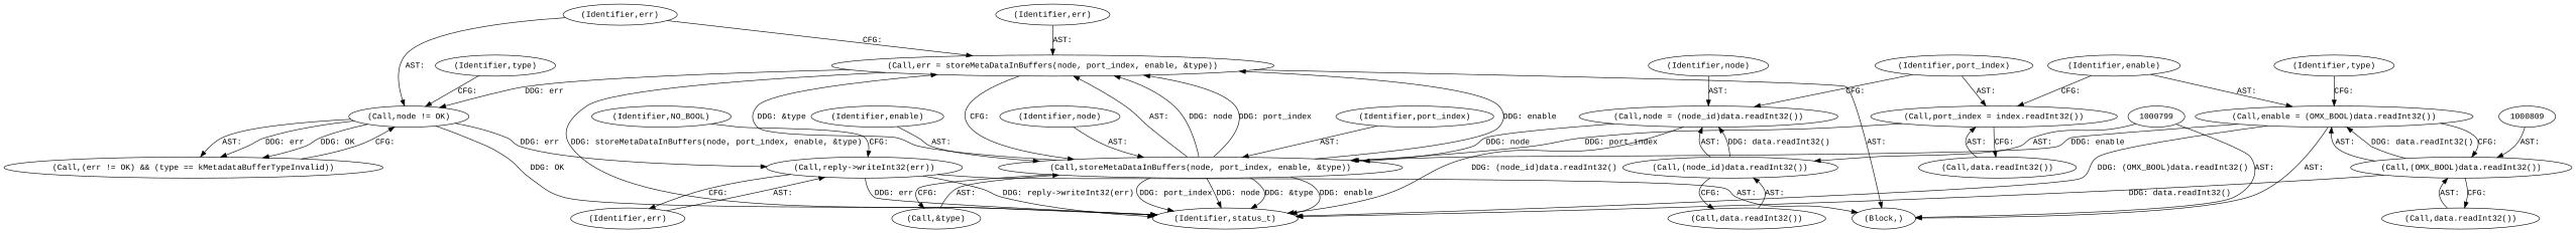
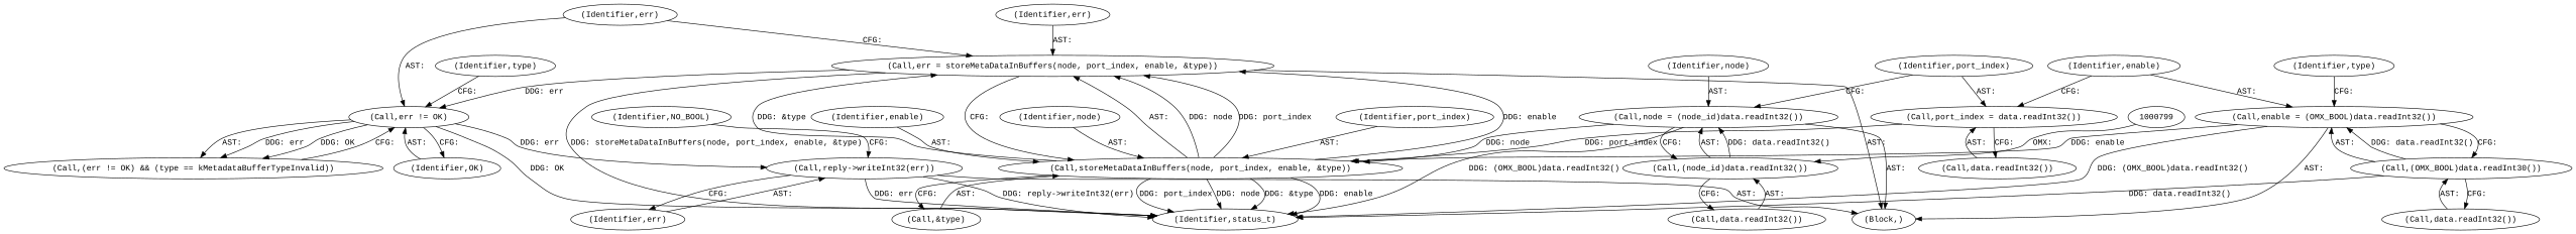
  digraph {
    fontname="Liberation Mono"
    node [fontname="Liberation Mono"]
    edge [fontname="Liberation Mono"]
    n1 [label="(Call,reply->writeInt32(err))"]
    n2 [label="(Identifier,status_t)"]
    n3 [label="(Block,)"]
    n4 [label="(Identifier,err)"]
-   n5 [label="(Call,node != OK)"]
+   n5 [label="(Call,err != OK)"]
+   n6 [label="(Identifier,OK)"]
    n7 [label="(Call,(err != OK) && (type == kMetadataBufferTypeInvalid))"]
    n8 [label="(Call,err = storeMetaDataInBuffers(node, port_index, enable, &type))"]
    n9 [label="(Call,storeMetaDataInBuffers(node, port_index, enable, &type))"]
    n10 [label="(Call,&type)"]
    n11 [label="(Call,node = (node_id)data.readInt32())"]
    n12 [label="(Call,(node_id)data.readInt32())"]
    n13 [label="(Call,data.readInt32())"]
-   n14 [label="(Call,port_index = index.readInt32())"]
+   n14 [label="(Call,port_index = data.readInt32())"]
    n15 [label="(Call,data.readInt32())"]
    n16 [label="(Call,enable = (OMX_BOOL)data.readInt32())"]
-   n17 [label="(Call,(OMX_BOOL)data.readInt32())"]
+   n17 [label="(Call,(OMX_BOOL)data.readInt30())"]
    n18 [label="(Call,data.readInt32())"]
    n19 [label="(Identifier,port_index)"]
    n20 [label="(Identifier,port_index)"]
    n21 [label="(Identifier,err)"]
    n22 [label="(Identifier,err)"]
    n23 [label="(Identifier,NO_BOOL)"]
    n24 [label="(Identifier,type)"]
    n25 [label="(Identifier,enable)"]
    n26 [label="(Identifier,node)"]
    n27 [label="(Identifier,node)"]
    n28 [label="(Identifier,type)"]
    n29 [label="(Identifier,enable)"]
    1000799
-   1000809
    n1 -> n2 [label="DDG: reply->writeInt32(err)"]
    n1 -> n2 [label="DDG: err"]
    n1 -> n3 [label="AST: "]
    n1 -> n4 [label="CFG: "]
    n4 -> n1 [label="AST: "]
    n5 -> n1 [label="DDG: err"]
    n5 -> n2 [label="DDG: OK"]
+   n5 -> n6 [label="CFG: "]
    n5 -> n7 [label="AST: "]
    n5 -> n7 [label="DDG: err"]
    n5 -> n7 [label="DDG: OK"]
+   n6 -> n5 [label="AST: "]
    n7 -> n5 [label="CFG: "]
    n8 -> n2 [label="DDG: storeMetaDataInBuffers(node, port_index, enable, &type)"]
    n8 -> n3 [label="AST: "]
    n8 -> n5 [label="DDG: err"]
    n8 -> n9 [label="CFG: "]
    n9 -> n2 [label="DDG: port_index"]
    n9 -> n2 [label="DDG: node"]
    n9 -> n2 [label="DDG: &type"]
    n9 -> n2 [label="DDG: enable"]
    n9 -> n8 [label="AST: "]
    n9 -> n8 [label="DDG: node"]
    n9 -> n8 [label="DDG: port_index"]
    n9 -> n8 [label="DDG: enable"]
    n9 -> n8 [label="DDG: &type"]
    n9 -> n10 [label="CFG: "]
    n10 -> n9 [label="AST: "]
-   n11 -> n2 [label="DDG: (node_id)data.readInt32()"]
-   1000799 -> n3 [label="AST: "]
+   n11 -> n2 [label="DDG: (OMX_BOOL)data.readInt32()"]
+   n11 -> n3 [label="AST: "]
    n11 -> n9 [label="DDG: node"]
+   n11 -> n12 [label="CFG: "]
    n12 -> n11 [label="AST: "]
    n12 -> n11 [label="DDG: data.readInt32()"]
    n12 -> n13 [label="CFG: "]
    n13 -> n12 [label="AST: "]
    n14 -> n9 [label="DDG: port_index"]
    n14 -> n15 [label="CFG: "]
    n15 -> n14 [label="AST: "]
    n16 -> n2 [label="DDG: (OMX_BOOL)data.readInt32()"]
    n16 -> n3 [label="AST: "]
    n16 -> n9 [label="DDG: enable"]
    n16 -> n17 [label="CFG: "]
    n17 -> n2 [label="DDG: data.readInt32()"]
    n17 -> n16 [label="AST: "]
    n17 -> n16 [label="DDG: data.readInt32()"]
    n17 -> n18 [label="CFG: "]
    n18 -> n17 [label="AST: "]
    n19 -> n9 [label="AST: "]
    n20 -> n11 [label="CFG: "]
    n20 -> n14 [label="AST: "]
    n21 -> n8 [label="AST: "]
    n22 -> n5 [label="AST: "]
    n22 -> n8 [label="CFG: "]
    n23 -> n1 [label="CFG: "]
    n24 -> n5 [label="CFG: "]
    n25 -> n9 [label="AST: "]
    n26 -> n11 [label="AST: "]
    n27 -> n9 [label="AST: "]
    n28 -> n16 [label="CFG: "]
    n29 -> n14 [label="CFG: "]
    n29 -> n16 [label="AST: "]
-   1000799 -> n12 [label="AST: "]
-   1000809 -> n17 [label="AST: "]
+   1000799 -> n12 [label="OMX: "]
  }
